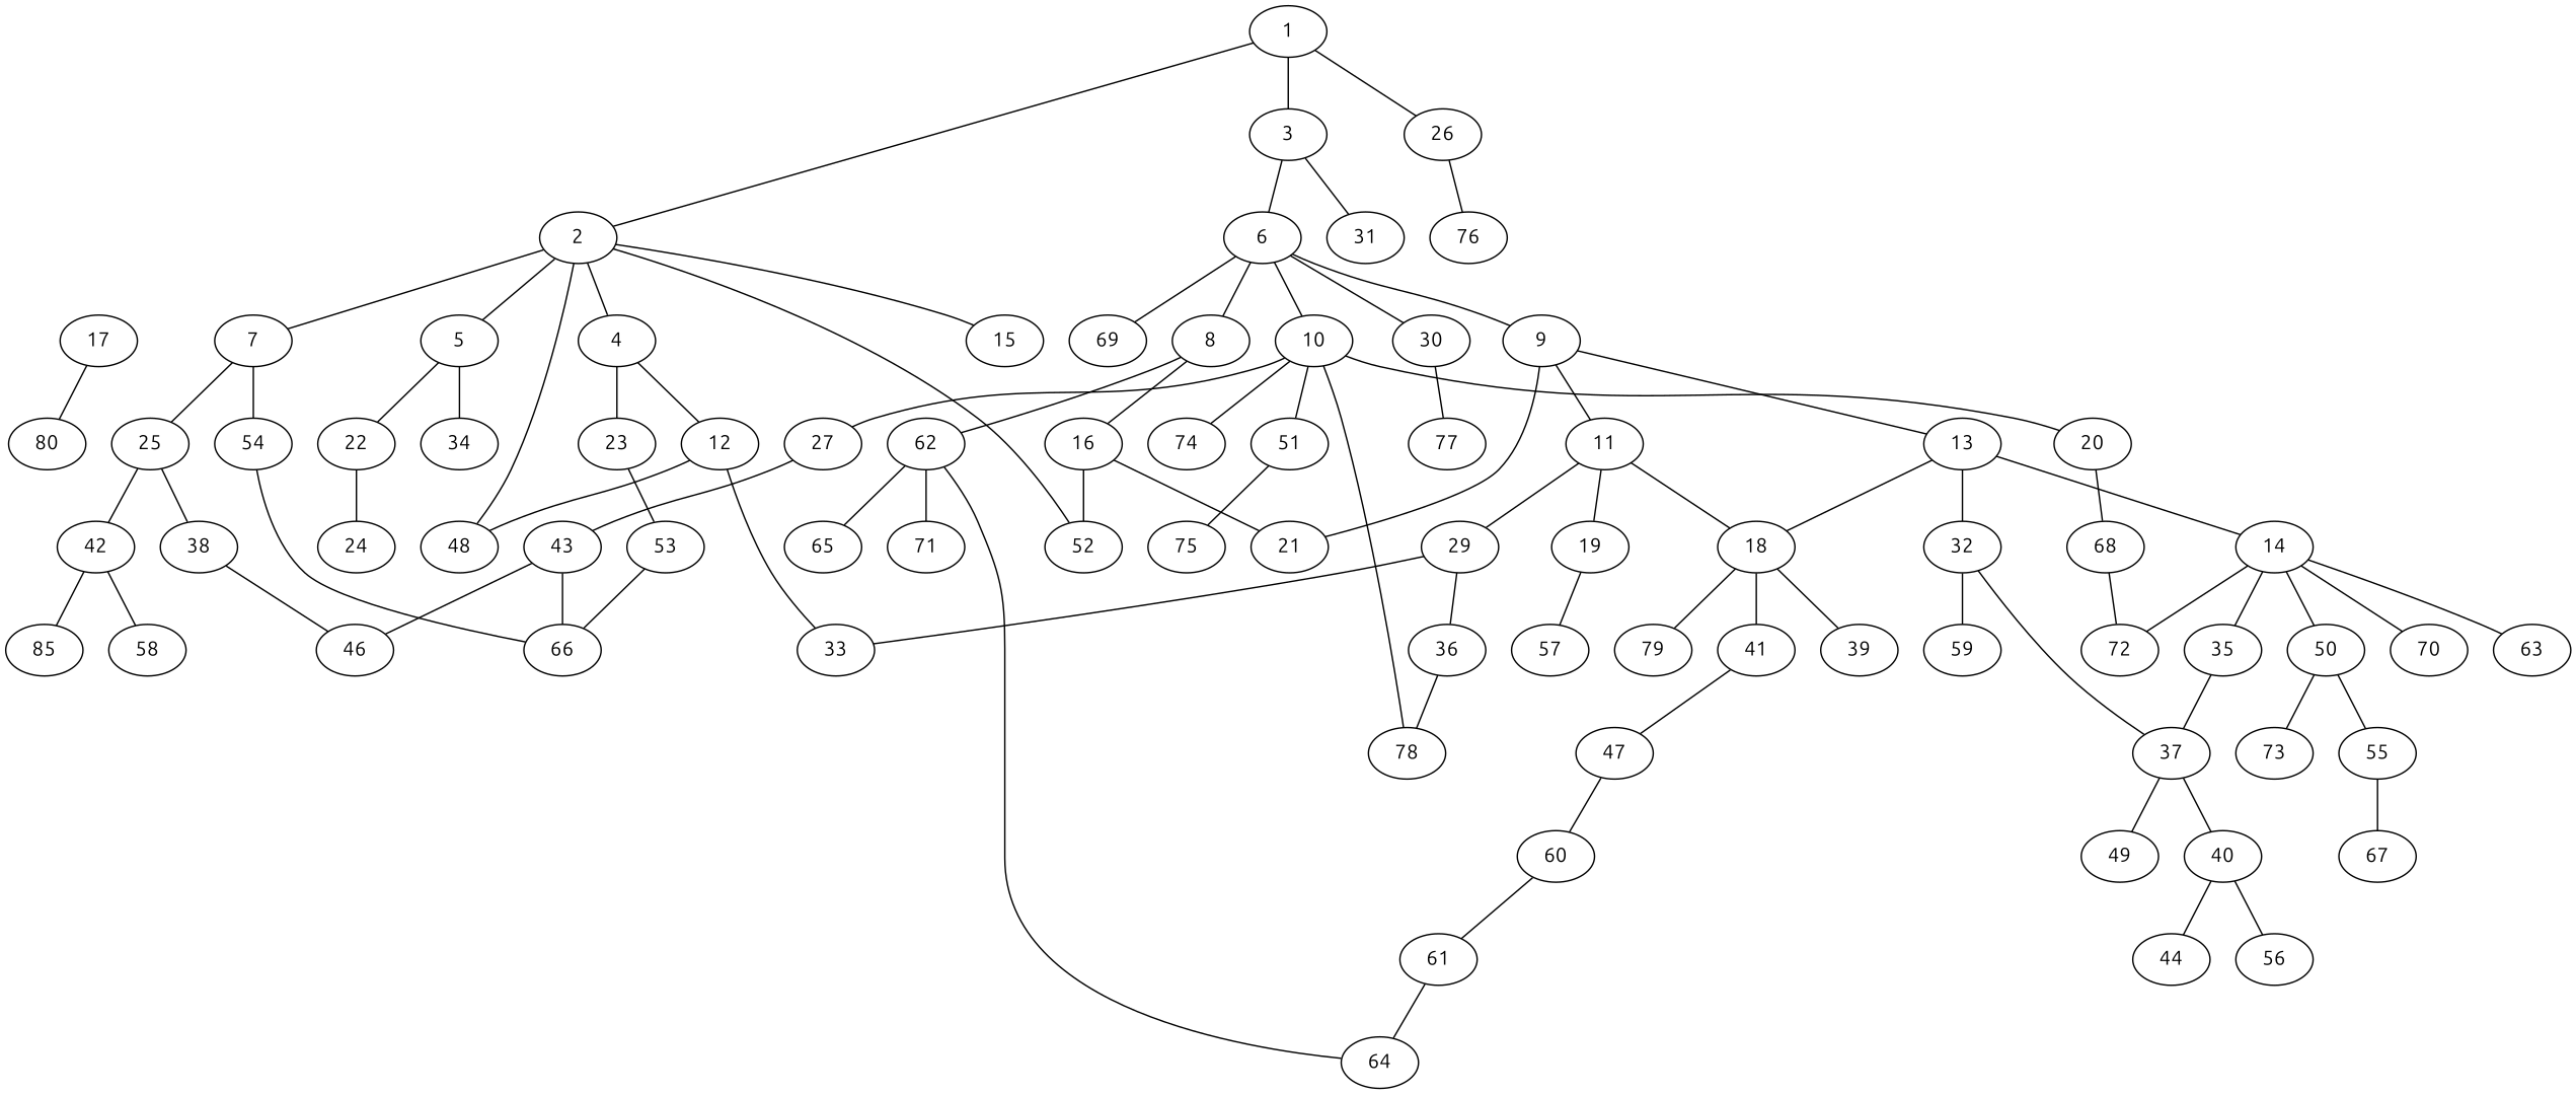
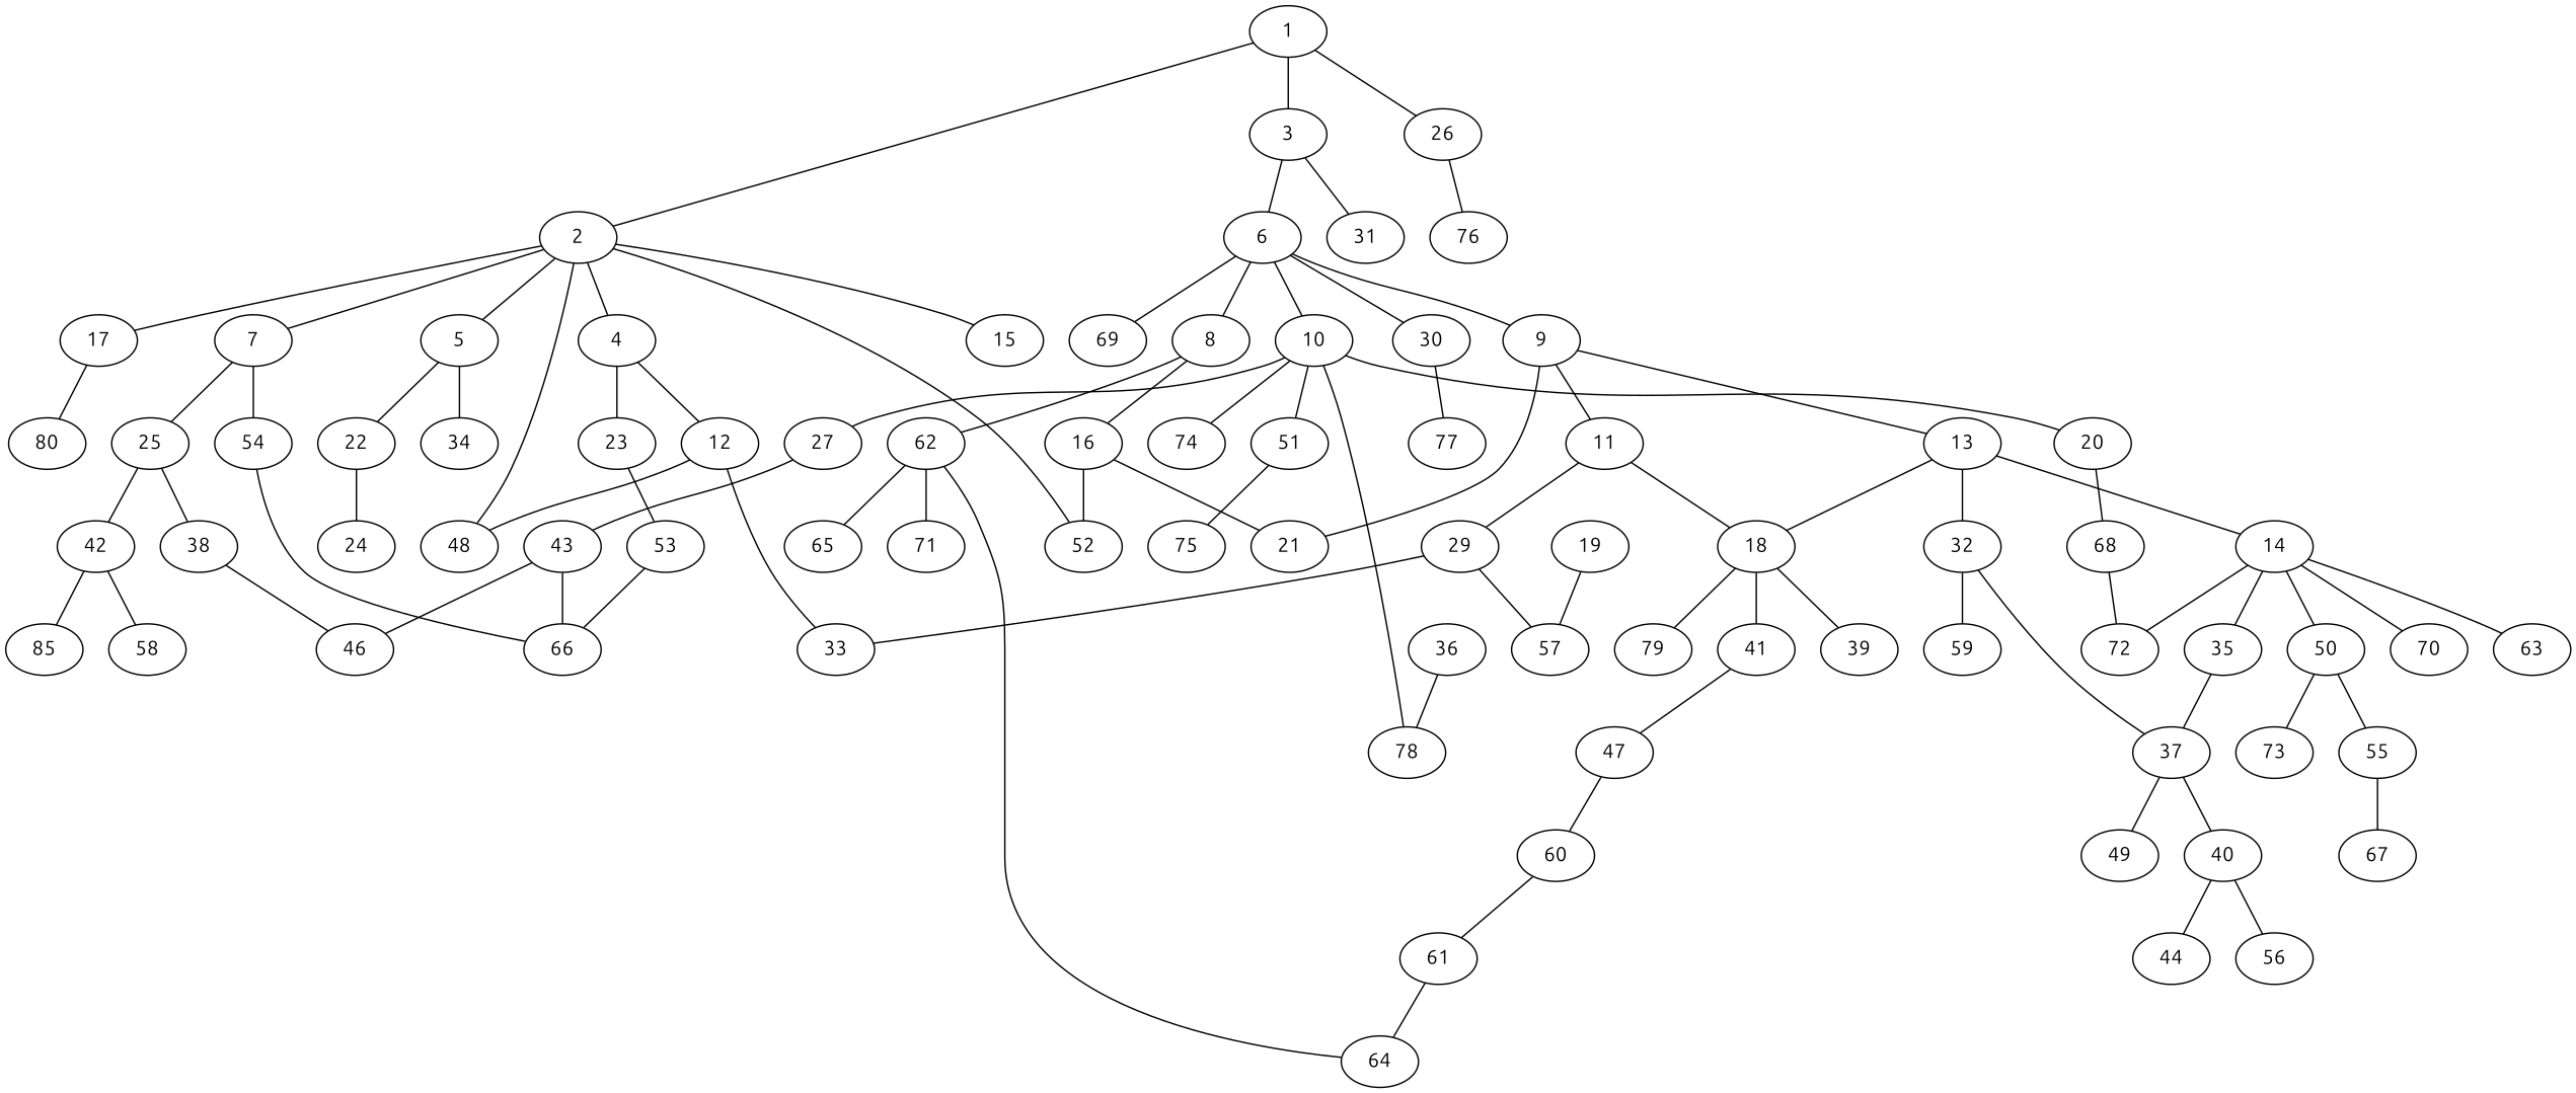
  graph {
    fontname=Ubuntu
    node [fontname=Ubuntu]
    edge [fontname=Ubuntu]
    1
    2
    3
    26
    4
    5
    7
    15
    17
    48
    52
    6
    31
    76
    12
    23
    22
    34
    25
    54
    80
    8
    9
    10
    30
    69
    33
    53
    24
    38
    42
    66
    16
    62
    11
    13
    21
    20
    27
    51
    74
    78
    77
    64
    65
    71
    18
    19
    29
    14
    32
    68
    43
    75
    46
    58
    n57 [label=85]
    39
    41
    79
    57
    36
    35
    50
    63
    70
    72
    37
    59
    47
    60
    61
    55
    73
    40
    49
    67
    44
    56
    1 -- 2
    1 -- 3
    1 -- 26
    2 -- 4
    2 -- 5
    2 -- 7
    2 -- 15
+   2 -- 17
    2 -- 48
    2 -- 52
    3 -- 6
    3 -- 31
    26 -- 76
    4 -- 12
    4 -- 23
    5 -- 22
    5 -- 34
    7 -- 25
    7 -- 54
    17 -- 80
    6 -- 8
    6 -- 9
    6 -- 10
    6 -- 30
    6 -- 69
    12 -- 48
    12 -- 33
    23 -- 53
    22 -- 24
    25 -- 38
    25 -- 42
    54 -- 66
    8 -- 16
    8 -- 62
    9 -- 11
    9 -- 13
    9 -- 21
    10 -- 20
    10 -- 27
    10 -- 51
    10 -- 74
    10 -- 78
    30 -- 77
    53 -- 66
    38 -- 46
    42 -- 58
    42 -- n57
    16 -- 52
    16 -- 21
    62 -- 64
    62 -- 65
    62 -- 71
    11 -- 18
-   11 -- 19
    11 -- 29
    13 -- 18
    13 -- 14
    13 -- 32
    20 -- 68
    27 -- 43
    51 -- 75
    18 -- 39
    18 -- 41
    18 -- 79
    19 -- 57
    29 -- 33
-   29 -- 36
+   29 -- 57
    14 -- 35
    14 -- 50
    14 -- 63
    14 -- 70
    14 -- 72
    32 -- 37
    32 -- 59
    68 -- 72
    43 -- 66
    43 -- 46
    41 -- 47
    36 -- 78
    35 -- 37
    50 -- 55
    50 -- 73
    37 -- 40
    37 -- 49
    47 -- 60
    60 -- 61
    61 -- 64
    55 -- 67
    40 -- 44
    40 -- 56
  }
